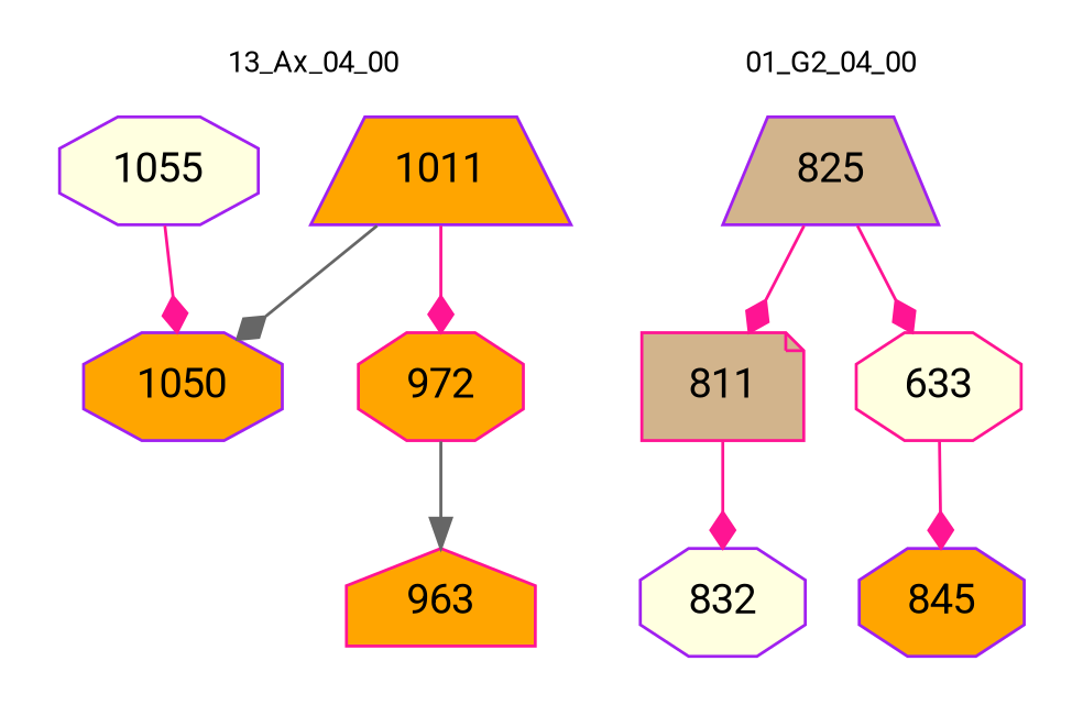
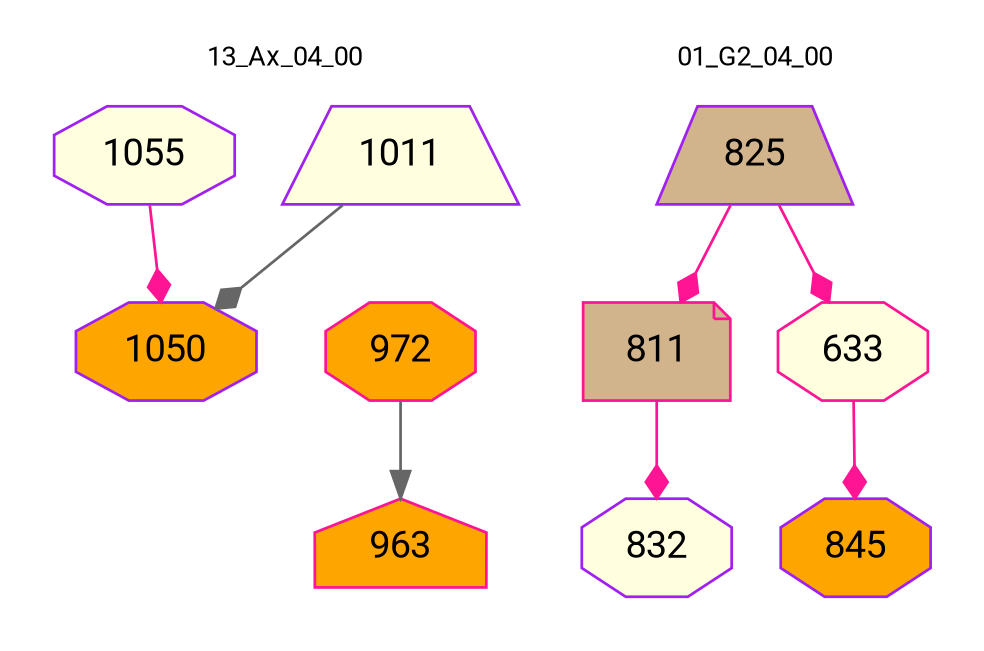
  digraph {
    fontname=Roboto
    node [color=purple fillcolor=orange fontname=Roboto shape=octagon style=filled]
    edge [arrowhead=diamond color=deeppink fontname=Roboto]
-   n1 [label=1011 shape=trapezium]
+   n1 [fillcolor=lightyellow label=1011 shape=trapezium]
    n2 [color=deeppink label=972]
    n3 [fillcolor=lightyellow label=1055]
    n4 [color=deeppink label=963 shape=house]
    n5 [label=1050]
    n6 [fillcolor=tan label=825 shape=trapezium]
    n7 [color=deeppink fillcolor=tan label=811 shape=note]
    n8 [color=deeppink fillcolor=lightyellow label=633]
    n9 [fillcolor=lightyellow label=832]
    n10 [label=845]
    subgraph cluster_1 {
      color=white
      fontsize=10
      label="13_Ax_04_00"
      n1
      n2
      n3
      n4
      n5
    }
    subgraph cluster_2 {
      color=white
      fontsize=10
      label="01_G2_04_00"
      n6
      n7
      n8
      n9
      n10
    }
-   n1 -> n2
    n1 -> n5 [color=gray40]
    n2 -> n4 [arrowhead=normal color=gray40]
    n3 -> n5
    n6 -> n7
    n6 -> n8
    n7 -> n9
    n8 -> n10
  }
